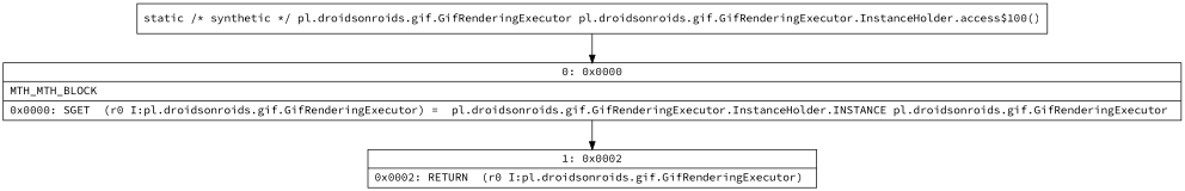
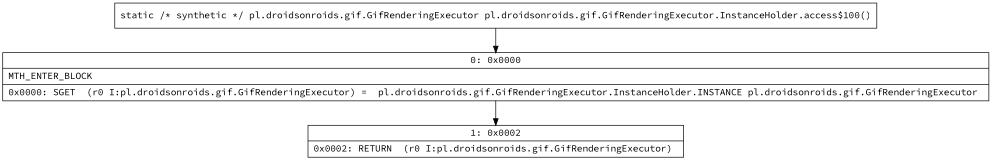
  digraph {
    fontname="Source Code Pro"
    node [shape=record fontname="Source Code Pro"]
    edge [fontname="Source Code Pro"]
-   n1 [label="{0\:\ 0x0000|MTH_MTH_BLOCK\l|0x0000: SGET  (r0 I:pl.droidsonroids.gif.GifRenderingExecutor) =  pl.droidsonroids.gif.GifRenderingExecutor.InstanceHolder.INSTANCE pl.droidsonroids.gif.GifRenderingExecutor \l}"]
+   n1 [label="{0\:\ 0x0000|MTH_ENTER_BLOCK\l|0x0000: SGET  (r0 I:pl.droidsonroids.gif.GifRenderingExecutor) =  pl.droidsonroids.gif.GifRenderingExecutor.InstanceHolder.INSTANCE pl.droidsonroids.gif.GifRenderingExecutor \l}"]
    n2 [label="{1\:\ 0x0002|0x0002: RETURN  (r0 I:pl.droidsonroids.gif.GifRenderingExecutor) \l}"]
    n3 [label="{static \/* synthetic *\/ pl.droidsonroids.gif.GifRenderingExecutor pl.droidsonroids.gif.GifRenderingExecutor.InstanceHolder.access$100() }"]
    n1 -> n2
    n3 -> n1
  }
